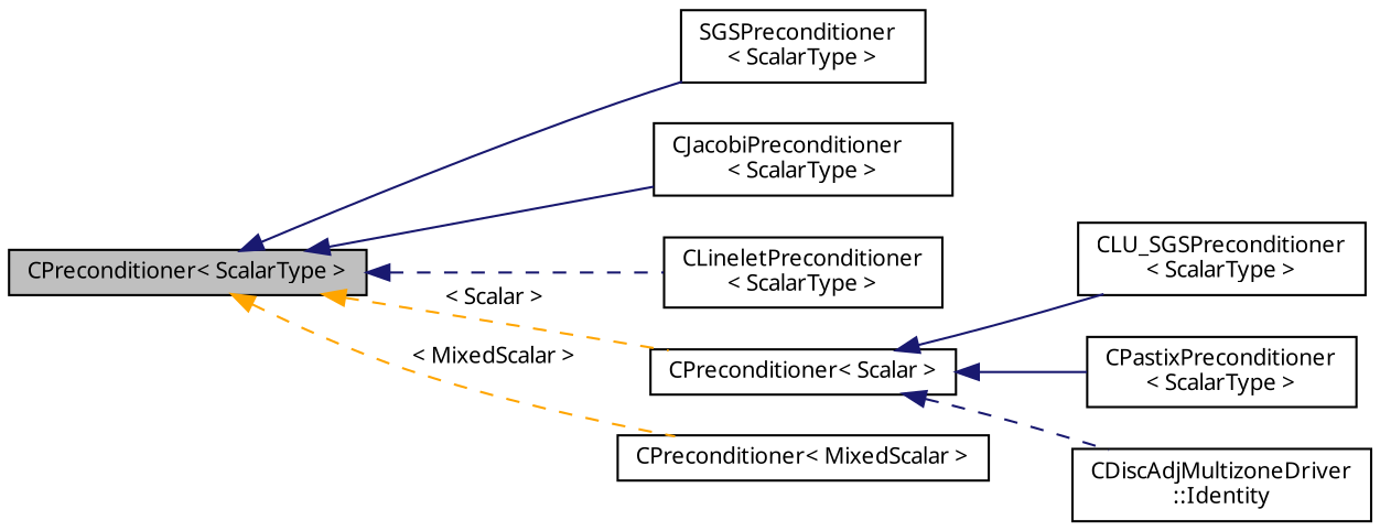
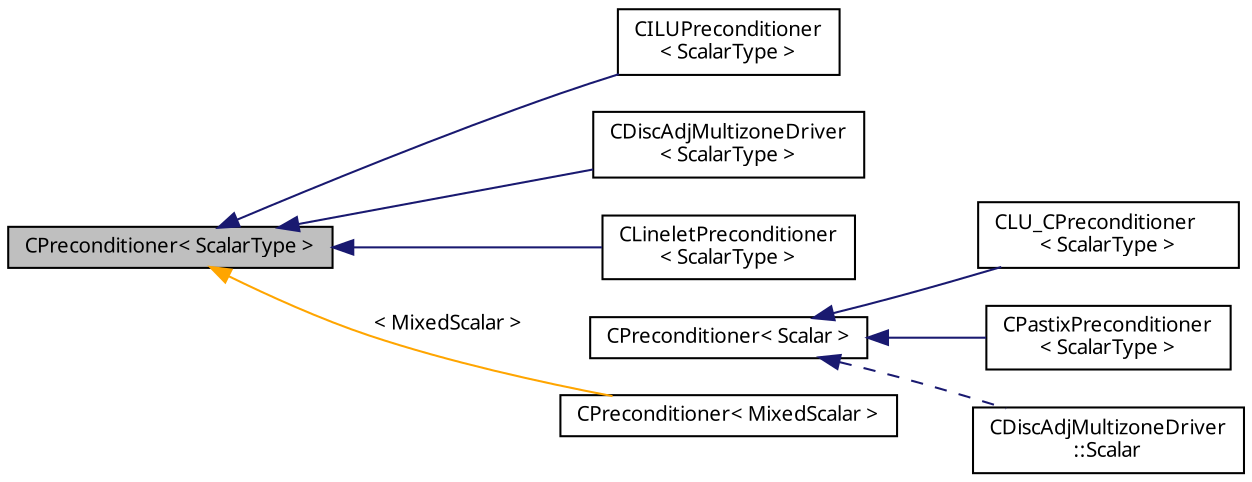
  digraph {
    fontname="Noto Sans"
    rankdir=LR
    node [color=black fillcolor=white fontname="Noto Sans" fontsize=10 shape=record style=filled]
    edge [color=midnightblue dir=back fontname="Noto Sans" fontsize=10 labelfontname=Helvetica labelfontsize=10 style=solid]
    n1 [fillcolor=grey75 fontcolor=black height=0.2 label="CPreconditioner\< ScalarType \>" width=0.4]
-   n2 [height=0.2 label="SGSPreconditioner\l\< ScalarType \>" width=0.4]
-   n3 [height=0.2 label="CJacobiPreconditioner\l\< ScalarType \>" width=0.4]
+   n2 [height=0.2 label="CILUPreconditioner\l\< ScalarType \>" width=0.4]
+   n3 [height=0.2 label="CDiscAdjMultizoneDriver\l\< ScalarType \>" width=0.4]
    n4 [height=0.2 label="CLineletPreconditioner\l\< ScalarType \>" width=0.4]
    n5 [height=0.2 label="CPreconditioner\< Scalar \>" width=0.4]
    n6 [height=0.2 label="CPreconditioner\< MixedScalar \>" width=0.4]
-   n7 [height=0.2 label="CLU_SGSPreconditioner\l\< ScalarType \>" width=0.4]
+   n7 [height=0.2 label="CLU_CPreconditioner\l\< ScalarType \>" width=0.4]
    n8 [height=0.2 label="CPastixPreconditioner\l\< ScalarType \>" width=0.4]
-   n9 [height=0.2 label="CDiscAdjMultizoneDriver\l::Identity" width=0.4]
+   n9 [height=0.2 label="CDiscAdjMultizoneDriver\l::Scalar" width=0.4]
    n1 -> n2
    n1 -> n3
-   n1 -> n4 [style=dashed]
-   n1 -> n5 [color=orange label=" \< Scalar \>" style=dashed]
-   n1 -> n6 [color=orange label=" \< MixedScalar \>" style=dashed]
+   n1 -> n4
+   n1 -> n6 [color=orange label=" \< MixedScalar \>"]
    n5 -> n7
    n5 -> n8
    n5 -> n9 [style=dashed]
  }
